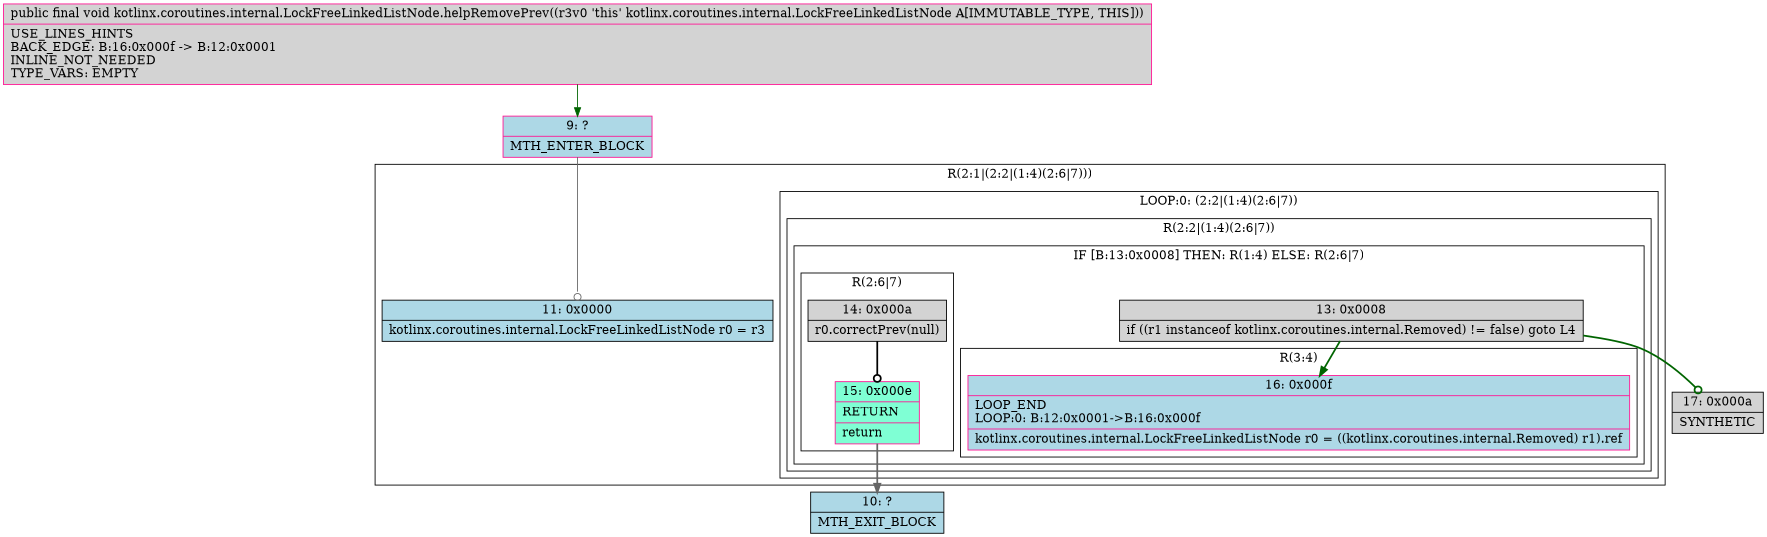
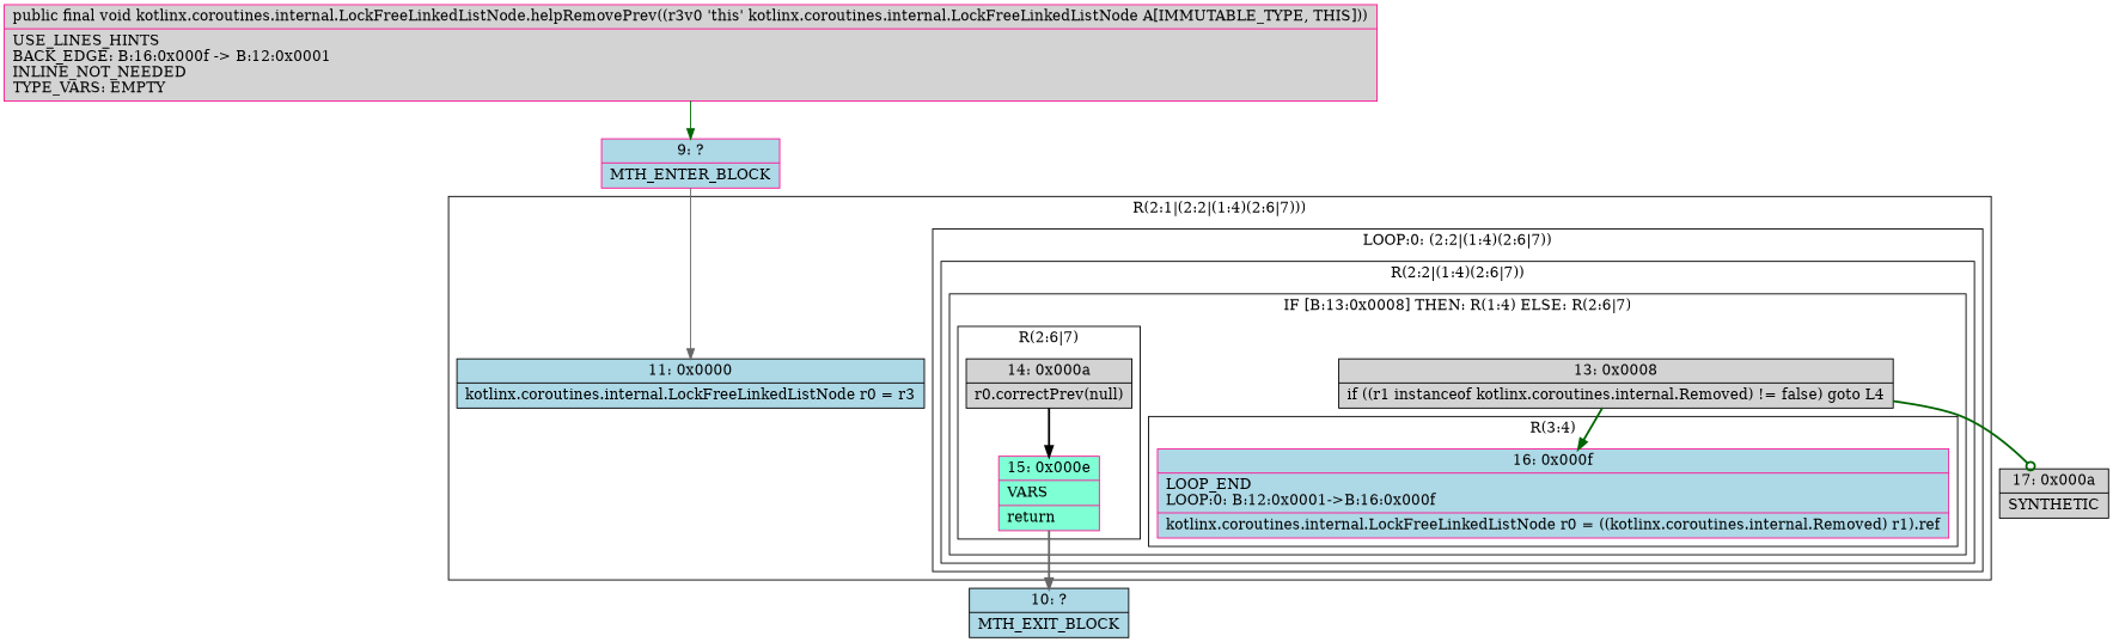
  digraph {
    node [color=black fillcolor=lightblue shape=record style=filled]
    edge [arrowhead=normal color=darkgreen style=bold]
    n1 [color=deeppink label="{16\:\ 0x000f|LOOP_END\lLOOP:0: B:12:0x0001\-\>B:16:0x000f\l|kotlinx.coroutines.internal.LockFreeLinkedListNode r0 = ((kotlinx.coroutines.internal.Removed) r1).ref\l}"]
    n2 [fillcolor=lightgrey label="{14\:\ 0x000a|r0.correctPrev(null)\l}"]
-   n3 [color=deeppink fillcolor=aquamarine label="{15\:\ 0x000e|RETURN\l|return\l}"]
+   n3 [color=deeppink fillcolor=aquamarine label="{15\:\ 0x000e|VARS\l|return\l}"]
    n4 [fillcolor=lightgrey label="{13\:\ 0x0008|if ((r1 instanceof kotlinx.coroutines.internal.Removed) != false) goto L4\l}"]
    n5 [label="{11\:\ 0x0000|kotlinx.coroutines.internal.LockFreeLinkedListNode r0 = r3\l}"]
    n6 [label="{10\:\ ?|MTH_EXIT_BLOCK\l}"]
    n7 [fillcolor=lightgrey label="{17\:\ 0x000a|SYNTHETIC\l}"]
    n8 [color=deeppink label="{9\:\ ?|MTH_ENTER_BLOCK\l}"]
    n9 [color=deeppink fillcolor=lightgrey label="{public final void kotlinx.coroutines.internal.LockFreeLinkedListNode.helpRemovePrev((r3v0 'this' kotlinx.coroutines.internal.LockFreeLinkedListNode A[IMMUTABLE_TYPE, THIS]))  | USE_LINES_HINTS\lBACK_EDGE: B:16:0x000f \-\> B:12:0x0001\lINLINE_NOT_NEEDED\lTYPE_VARS: EMPTY\l}"]
    subgraph cluster_1 {
      label="R(2:1|(2:2|(1:4)(2:6|7)))"
      n5
      subgraph cluster_2 {
        label="LOOP:0: (2:2|(1:4)(2:6|7))"
        subgraph cluster_3 {
          label="R(2:2|(1:4)(2:6|7))"
          subgraph cluster_4 {
            label="IF [B:13:0x0008] THEN: R(1:4) ELSE: R(2:6|7)"
            n4
            subgraph cluster_5 {
              label="R(3:4)"
              n1
            }
            subgraph cluster_6 {
              label="R(2:6|7)"
              n2
              n3
            }
          }
        }
      }
    }
-   n2 -> n3 [arrowhead=odot color=black]
+   n2 -> n3 [color=black]
    n3 -> n6 [color=gray40]
    n4 -> n1
    n4 -> n7 [arrowhead=odot]
-   n8 -> n5 [arrowhead=odot color=gray40 style=solid]
+   n8 -> n5 [color=gray40 style=solid]
    n9 -> n8 [style=solid]
  }
